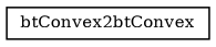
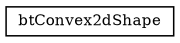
  digraph {
    rankdir=LR
    fontname="DejaVu Serif"
-   n1 [color=black fillcolor=white fontname="DejaVu Serif" fontsize=10 height=0.2 label=btConvex2btConvex shape=record style=filled width=0.4]
+   n1 [color=black fillcolor=white fontname="DejaVu Serif" fontsize=10 height=0.2 label=btConvex2dShape shape=record style=filled width=0.4]
  }
